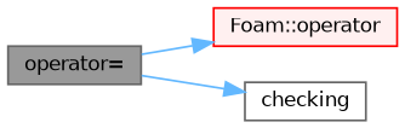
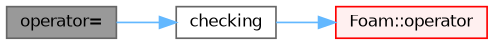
  digraph {
    rankdir=LR
    node [fontname=Helvetica fontsize=10 shape=box style=filled]
    edge [color=steelblue1 fontname=Helvetica fontsize=10 labelfontname=Helvetica labelfontsize=10 style=solid]
    n1 [color=gray40 fillcolor=grey60 fontcolor=black height=0.2 label="operator=" width=0.4]
    n2 [color=red fillcolor="#FFF0F0" height=0.2 label="Foam::operator" width=0.4]
    n3 [color=grey40 fillcolor=white height=0.2 label=checking width=0.4]
-   n1 -> n2
+   n3 -> n2
    n1 -> n3
  }
